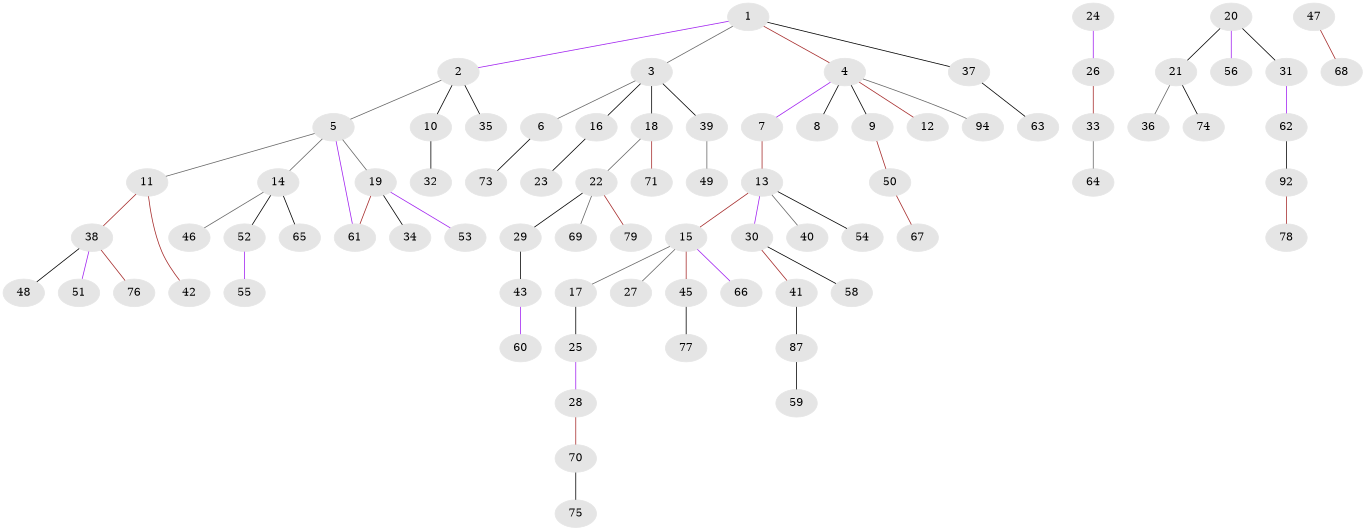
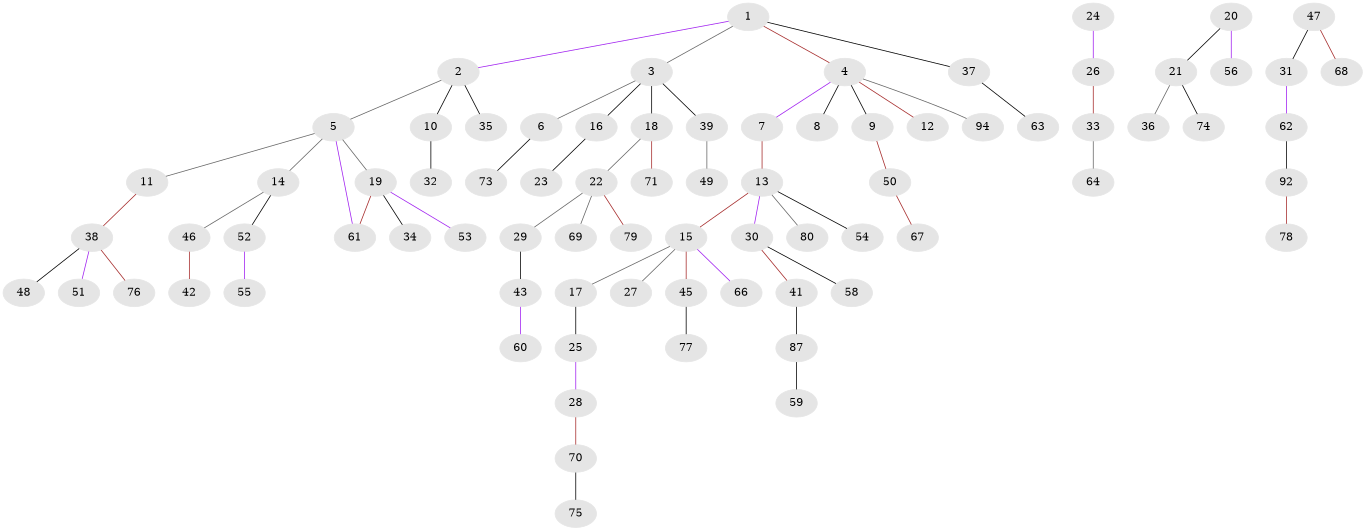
  graph {
    node [color=gray90 style=filled]
    edge [color=black weight=1.0]
    1
    2
    3
    4
    37
    5
    10
    35
    6
    16
    18
    39
    7
    8
    9
    12
    n17 [label=94]
    63
    11
    14
    19
    61
    32
    73
    23
    22
    71
    49
    13
    50
    38
    42
    46
    52
-   65
    34
    53
    24
    26
    15
    30
-   40
+   40 [label=80]
    54
    67
    48
    51
    76
    17
    27
    45
    66
    41
    58
    55
    25
    20
    21
    31
    56
    77
    28
    29
    69
    79
    36
    74
    62
    43
    33
    47
    68
    70
    64
    75
    60
    n76 [label=87]
    n77 [label=92]
    59
    78
    1 -- 2 [color=purple]
    1 -- 3 [color=gray40]
    1 -- 4 [color=brown]
    1 -- 37
    2 -- 5 [color=gray40]
    2 -- 10
    2 -- 35
    3 -- 6 [color=gray40]
    3 -- 16
    3 -- 18
    3 -- 39
    4 -- 7 [color=purple]
    4 -- 8
    4 -- 9
    4 -- 12 [color=brown]
    4 -- n17 [color=gray40]
    37 -- 63
    5 -- 11 [color=gray40]
    5 -- 14 [color=gray40]
    5 -- 19 [color=gray40]
    5 -- 61 [color=purple]
    10 -- 32
    6 -- 73
    16 -- 23
    18 -- 22 [color=gray40]
    18 -- 71 [color=brown]
    39 -- 49 [color=gray40]
    7 -- 13 [color=brown]
    9 -- 50 [color=brown]
    11 -- 38 [color=brown]
-   11 -- 42 [color=brown]
+   46 -- 42 [color=brown]
    14 -- 46 [color=gray40]
    14 -- 52
-   14 -- 65
    19 -- 61 [color=brown]
    19 -- 34
    19 -- 53 [color=purple]
-   22 -- 29
+   22 -- 29 [color=gray40]
    22 -- 69 [color=gray40]
    22 -- 79 [color=brown]
    13 -- 15 [color=brown]
    13 -- 30 [color=purple]
    13 -- 40 [color=gray40]
    13 -- 54
    50 -- 67 [color=brown]
    38 -- 48
    38 -- 51 [color=purple]
    38 -- 76 [color=brown]
    52 -- 55 [color=purple]
    24 -- 26 [color=purple]
    26 -- 33 [color=brown]
    15 -- 17 [color=gray40]
    15 -- 27 [color=gray40]
    15 -- 45 [color=brown]
    15 -- 66 [color=purple]
    30 -- 41 [color=brown]
    30 -- 58
    17 -- 25
    45 -- 77 [weight=2.0]
    41 -- n76
    25 -- 28 [color=purple]
    20 -- 21
-   20 -- 31
+   47 -- 31
    20 -- 56 [color=purple]
    21 -- 36 [color=gray40]
    21 -- 74
    31 -- 62 [color=purple]
    28 -- 70 [color=brown]
    29 -- 43
    62 -- n77
    43 -- 60 [color=purple]
    33 -- 64 [color=gray40]
    47 -- 68 [color=brown]
    70 -- 75
    n76 -- 59
    n77 -- 78 [color=brown]
  }
